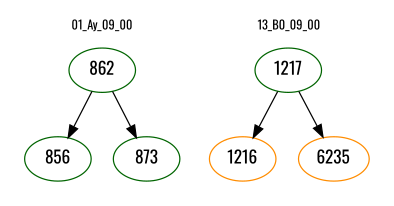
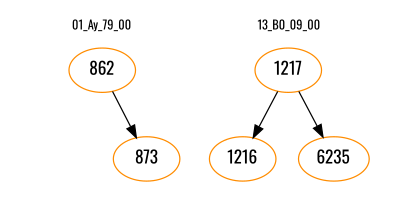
  digraph {
    fontname=Oswald
    node [color=darkorange fontname=Oswald]
    edge [color=black fontname=Oswald]
-   n1 [color=darkgreen label=862]
-   n2 [color=darkgreen label=856]
-   n3 [color=darkgreen label=873]
-   n4 [color=darkgreen label=1217]
+   n1 [label=862]
+   n3 [label=873]
+   n4 [label=1217]
    n5 [label=1216]
    n6 [label=6235]
    subgraph cluster_1 {
      color=white
      fontsize=10
-     label="01_Ay_09_00"
+     label="01_Ay_79_00"
      n1
-     n2
      n3
    }
    subgraph cluster_2 {
      color=white
      fontsize=10
      label="13_B0_09_00"
      n4
      n5
      n6
    }
-   n1 -> n2
    n1 -> n3
    n4 -> n5
    n4 -> n6
  }
